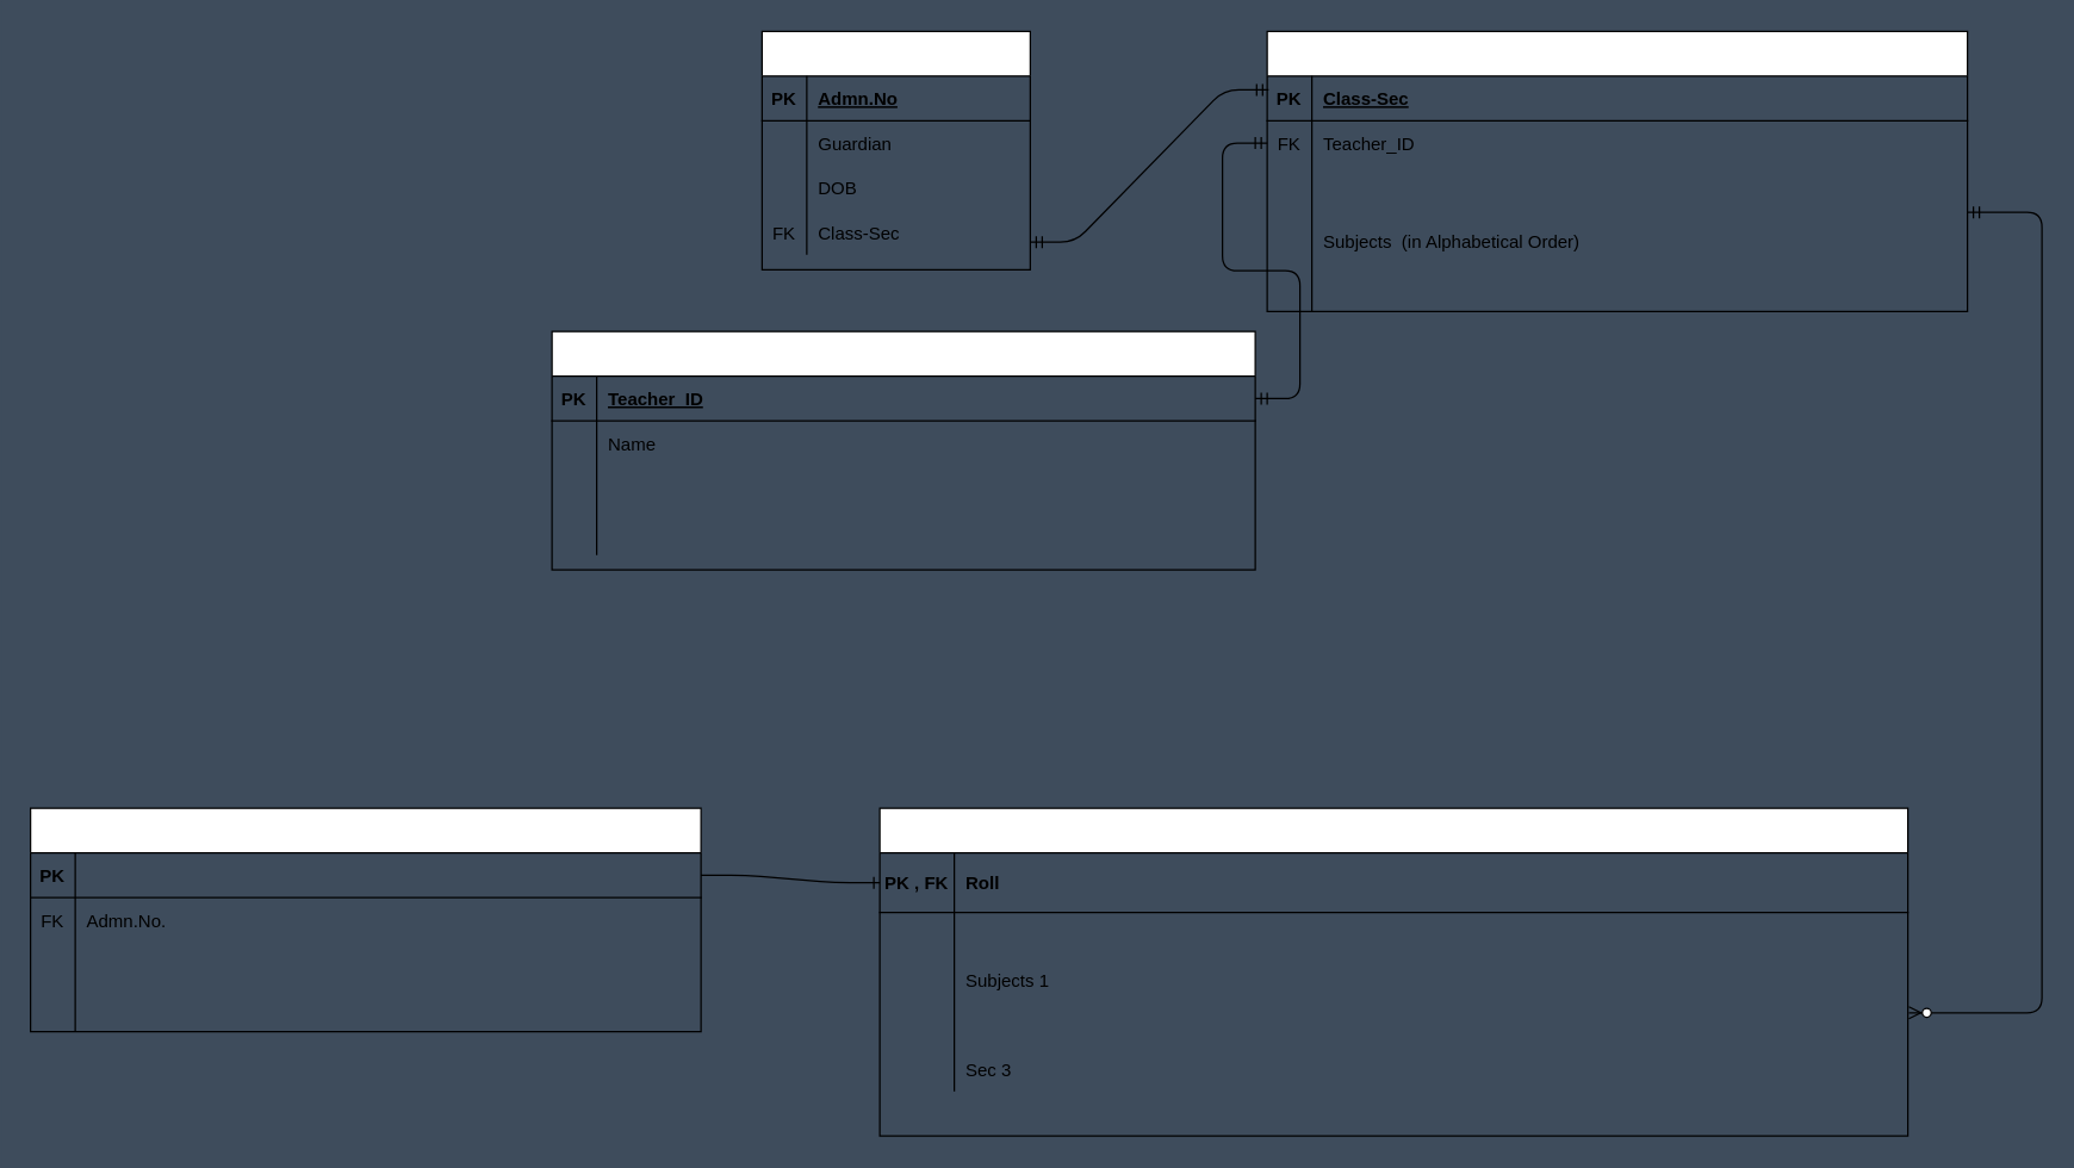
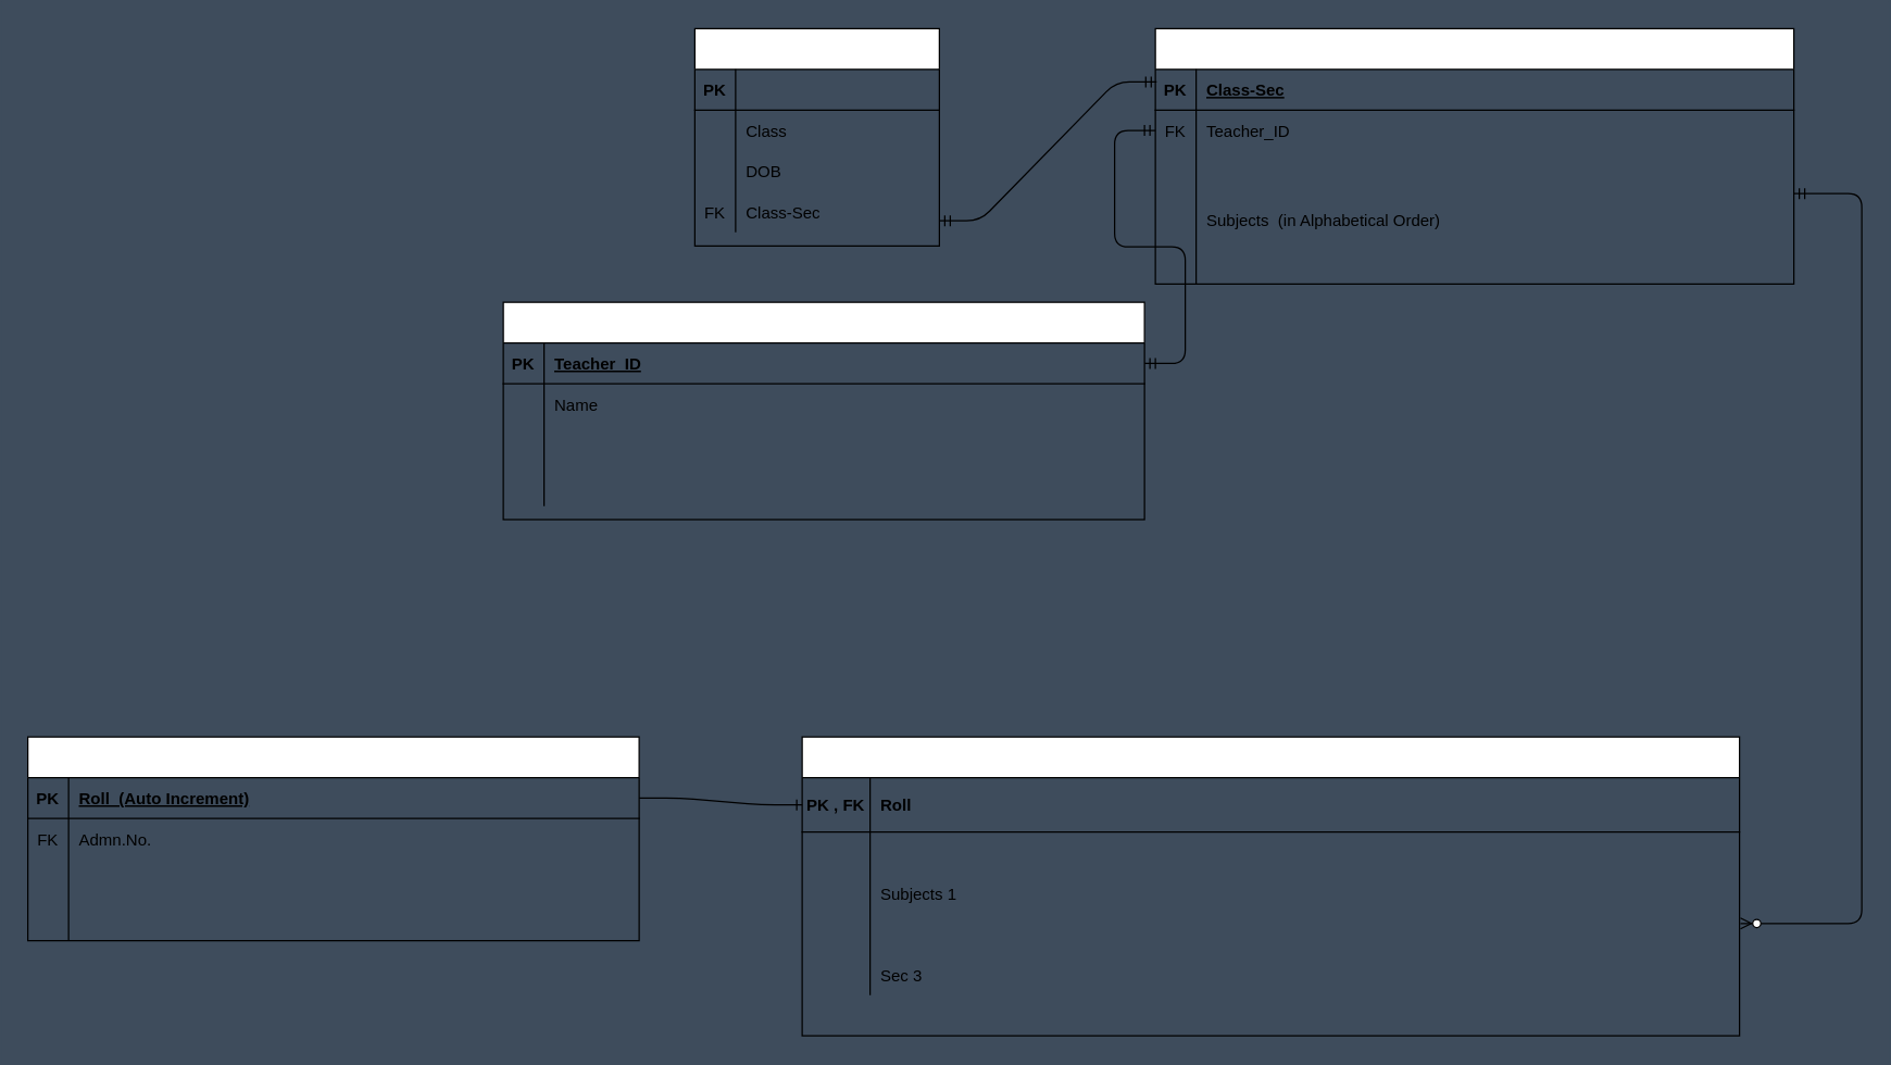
  <mxCell id="0" />
  <mxCell id="1" parent="0" />
  <mxCell id="2" value="Students" style="shape=table;startSize=30;container=1;collapsible=1;childLayout=tableLayout;fixedRows=1;rowLines=0;fontStyle=1;align=center;resizeLast=1;strokeColor=#000000;labelBorderColor=none;fontColor=#FFFFFF;" parent="1" vertex="1"><mxGeometry x="511" y="20.5" width="180" height="160" as="geometry"><mxRectangle x="-89" y="78.5" width="80" height="30" as="alternateBounds" /></mxGeometry></mxCell>
  <mxCell id="3" value="" style="shape=partialRectangle;collapsible=0;dropTarget=0;pointerEvents=0;fillColor=none;top=0;left=0;bottom=1;right=0;points=[[0,0.5],[1,0.5]];portConstraint=eastwest;" parent="2" vertex="1"><mxGeometry y="30" width="180" height="30" as="geometry" /></mxCell>
  <mxCell id="4" value="PK" style="shape=partialRectangle;connectable=0;fillColor=none;top=0;left=0;bottom=0;right=0;fontStyle=1;overflow=hidden;" parent="3" vertex="1"><mxGeometry width="30" height="30" as="geometry" /></mxCell>
- <mxCell id="5" value="Admn.No" style="shape=partialRectangle;connectable=0;fillColor=none;top=0;left=0;bottom=0;right=0;align=left;spacingLeft=6;fontStyle=5;overflow=hidden;" parent="3" vertex="1"><mxGeometry x="30" width="150" height="30" as="geometry" /></mxCell>
  <mxCell id="6" value="" style="shape=partialRectangle;collapsible=0;dropTarget=0;pointerEvents=0;fillColor=none;top=0;left=0;bottom=0;right=0;points=[[0,0.5],[1,0.5]];portConstraint=eastwest;" parent="2" vertex="1"><mxGeometry y="60" width="180" height="30" as="geometry" /></mxCell>
  <mxCell id="7" value="" style="shape=partialRectangle;connectable=0;fillColor=none;top=0;left=0;bottom=0;right=0;editable=1;overflow=hidden;" parent="6" vertex="1"><mxGeometry width="30" height="30" as="geometry" /></mxCell>
- <mxCell id="8" value="Guardian" style="shape=partialRectangle;connectable=0;fillColor=none;top=0;left=0;bottom=0;right=0;align=left;spacingLeft=6;overflow=hidden;" parent="6" vertex="1"><mxGeometry x="30" width="150" height="30" as="geometry" /></mxCell>
+ <mxCell id="8" value="Class" style="shape=partialRectangle;connectable=0;fillColor=none;top=0;left=0;bottom=0;right=0;align=left;spacingLeft=6;overflow=hidden;" parent="6" vertex="1"><mxGeometry x="30" width="150" height="30" as="geometry" /></mxCell>
  <mxCell id="9" value="" style="shape=partialRectangle;collapsible=0;dropTarget=0;pointerEvents=0;fillColor=none;top=0;left=0;bottom=0;right=0;points=[[0,0.5],[1,0.5]];portConstraint=eastwest;" parent="2" vertex="1"><mxGeometry y="90" width="180" height="30" as="geometry" /></mxCell>
  <mxCell id="10" value="" style="shape=partialRectangle;connectable=0;fillColor=none;top=0;left=0;bottom=0;right=0;editable=1;overflow=hidden;" parent="9" vertex="1"><mxGeometry width="30" height="30" as="geometry" /></mxCell>
  <mxCell id="11" value="DOB" style="shape=partialRectangle;connectable=0;fillColor=none;top=0;left=0;bottom=0;right=0;align=left;spacingLeft=6;overflow=hidden;" parent="9" vertex="1"><mxGeometry x="30" width="150" height="30" as="geometry" /></mxCell>
  <mxCell id="12" value="" style="shape=partialRectangle;collapsible=0;dropTarget=0;pointerEvents=0;fillColor=none;top=0;left=0;bottom=0;right=0;points=[[0,0.5],[1,0.5]];portConstraint=eastwest;" parent="2" vertex="1"><mxGeometry y="120" width="180" height="30" as="geometry" /></mxCell>
  <mxCell id="13" value="FK" style="shape=partialRectangle;connectable=0;fillColor=none;top=0;left=0;bottom=0;right=0;editable=1;overflow=hidden;" parent="12" vertex="1"><mxGeometry width="30" height="30" as="geometry" /></mxCell>
  <mxCell id="14" value="Class-Sec" style="shape=partialRectangle;connectable=0;fillColor=none;top=0;left=0;bottom=0;right=0;align=left;spacingLeft=6;overflow=hidden;" parent="12" vertex="1"><mxGeometry x="30" width="150" height="30" as="geometry" /></mxCell>
  <mxCell id="15" value="Auto" style="shape=table;startSize=30;container=1;collapsible=1;childLayout=tableLayout;fixedRows=1;rowLines=0;fontStyle=1;align=center;resizeLast=1;fontColor=#FFFFFF;strokeColor=#000000;" parent="1" vertex="1"><mxGeometry x="850" y="20.5" width="470" height="188" as="geometry"><mxRectangle x="250" y="78.5" width="70" height="30" as="alternateBounds" /></mxGeometry></mxCell>
  <mxCell id="16" value="" style="shape=partialRectangle;collapsible=0;dropTarget=0;pointerEvents=0;fillColor=none;top=0;left=0;bottom=1;right=0;points=[[0,0.5],[1,0.5]];portConstraint=eastwest;" parent="15" vertex="1"><mxGeometry y="30" width="470" height="30" as="geometry" /></mxCell>
  <mxCell id="17" value="PK" style="shape=partialRectangle;connectable=0;fillColor=none;top=0;left=0;bottom=0;right=0;fontStyle=1;overflow=hidden;" parent="16" vertex="1"><mxGeometry width="30" height="30" as="geometry" /></mxCell>
  <mxCell id="18" value="Class-Sec" style="shape=partialRectangle;connectable=0;fillColor=none;top=0;left=0;bottom=0;right=0;align=left;spacingLeft=6;fontStyle=5;overflow=hidden;" parent="16" vertex="1"><mxGeometry x="30" width="440" height="30" as="geometry" /></mxCell>
  <mxCell id="19" value="" style="shape=partialRectangle;collapsible=0;dropTarget=0;pointerEvents=0;fillColor=none;top=0;left=0;bottom=0;right=0;points=[[0,0.5],[1,0.5]];portConstraint=eastwest;" parent="15" vertex="1"><mxGeometry y="60" width="470" height="30" as="geometry" /></mxCell>
  <mxCell id="20" value="FK" style="shape=partialRectangle;connectable=0;fillColor=none;top=0;left=0;bottom=0;right=0;editable=1;overflow=hidden;" parent="19" vertex="1"><mxGeometry width="30" height="30" as="geometry" /></mxCell>
  <mxCell id="21" value="Teacher_ID" style="shape=partialRectangle;connectable=0;fillColor=none;top=0;left=0;bottom=0;right=0;align=left;spacingLeft=6;overflow=hidden;" parent="19" vertex="1"><mxGeometry x="30" width="440" height="30" as="geometry" /></mxCell>
  <mxCell id="22" value="" style="shape=partialRectangle;collapsible=0;dropTarget=0;pointerEvents=0;fillColor=none;top=0;left=0;bottom=0;right=0;points=[[0,0.5],[1,0.5]];portConstraint=eastwest;" parent="15" vertex="1"><mxGeometry y="90" width="470" height="34" as="geometry" /></mxCell>
  <mxCell id="23" value="" style="shape=partialRectangle;connectable=0;fillColor=none;top=0;left=0;bottom=0;right=0;editable=1;overflow=hidden;" parent="22" vertex="1"><mxGeometry width="30" height="34" as="geometry" /></mxCell>
  <mxCell id="24" value="" style="shape=partialRectangle;connectable=0;fillColor=none;top=0;left=0;bottom=0;right=0;align=left;spacingLeft=6;overflow=hidden;" parent="22" vertex="1"><mxGeometry x="30" width="440" height="34" as="geometry" /></mxCell>
  <mxCell id="25" value="" style="shape=partialRectangle;collapsible=0;dropTarget=0;pointerEvents=0;fillColor=none;top=0;left=0;bottom=0;right=0;points=[[0,0.5],[1,0.5]];portConstraint=eastwest;" parent="15" vertex="1"><mxGeometry y="124" width="470" height="34" as="geometry" /></mxCell>
  <mxCell id="26" value="" style="shape=partialRectangle;connectable=0;fillColor=none;top=0;left=0;bottom=0;right=0;editable=1;overflow=hidden;" parent="25" vertex="1"><mxGeometry width="30" height="34" as="geometry" /></mxCell>
  <mxCell id="27" value="Subjects  (in Alphabetical Order)" style="shape=partialRectangle;connectable=0;fillColor=none;top=0;left=0;bottom=0;right=0;align=left;spacingLeft=6;overflow=hidden;" parent="25" vertex="1"><mxGeometry x="30" width="440" height="34" as="geometry" /></mxCell>
  <mxCell id="28" value="" style="shape=partialRectangle;collapsible=0;dropTarget=0;pointerEvents=0;fillColor=none;top=0;left=0;bottom=0;right=0;points=[[0,0.5],[1,0.5]];portConstraint=eastwest;" parent="15" vertex="1"><mxGeometry y="158" width="470" height="30" as="geometry" /></mxCell>
  <mxCell id="29" value="" style="shape=partialRectangle;connectable=0;fillColor=none;top=0;left=0;bottom=0;right=0;editable=1;overflow=hidden;" parent="28" vertex="1"><mxGeometry width="30" height="30" as="geometry" /></mxCell>
  <mxCell id="30" value="" style="shape=partialRectangle;connectable=0;fillColor=none;top=0;left=0;bottom=0;right=0;align=left;spacingLeft=6;overflow=hidden;" parent="28" vertex="1"><mxGeometry x="30" width="440" height="30" as="geometry" /></mxCell>
  <mxCell id="31" value="Teachers" style="shape=table;startSize=30;container=1;collapsible=1;childLayout=tableLayout;fixedRows=1;rowLines=0;fontStyle=1;align=center;resizeLast=1;fontColor=#FFFFFF;strokeColor=#000000;" parent="1" vertex="1"><mxGeometry x="370" y="222" width="472" height="160" as="geometry"><mxRectangle x="-230" y="280" width="80" height="30" as="alternateBounds" /></mxGeometry></mxCell>
  <mxCell id="32" value="" style="shape=partialRectangle;collapsible=0;dropTarget=0;pointerEvents=0;fillColor=none;top=0;left=0;bottom=1;right=0;points=[[0,0.5],[1,0.5]];portConstraint=eastwest;" parent="31" vertex="1"><mxGeometry y="30" width="472" height="30" as="geometry" /></mxCell>
  <mxCell id="33" value="PK" style="shape=partialRectangle;connectable=0;fillColor=none;top=0;left=0;bottom=0;right=0;fontStyle=1;overflow=hidden;" parent="32" vertex="1"><mxGeometry width="30" height="30" as="geometry" /></mxCell>
  <mxCell id="34" value="Teacher_ID" style="shape=partialRectangle;connectable=0;fillColor=none;top=0;left=0;bottom=0;right=0;align=left;spacingLeft=6;fontStyle=5;overflow=hidden;" parent="32" vertex="1"><mxGeometry x="30" width="442" height="30" as="geometry" /></mxCell>
  <mxCell id="35" value="" style="shape=partialRectangle;collapsible=0;dropTarget=0;pointerEvents=0;fillColor=none;top=0;left=0;bottom=0;right=0;points=[[0,0.5],[1,0.5]];portConstraint=eastwest;" parent="31" vertex="1"><mxGeometry y="60" width="472" height="30" as="geometry" /></mxCell>
  <mxCell id="36" value="" style="shape=partialRectangle;connectable=0;fillColor=none;top=0;left=0;bottom=0;right=0;editable=1;overflow=hidden;" parent="35" vertex="1"><mxGeometry width="30" height="30" as="geometry" /></mxCell>
  <mxCell id="37" value="Name" style="shape=partialRectangle;connectable=0;fillColor=none;top=0;left=0;bottom=0;right=0;align=left;spacingLeft=6;overflow=hidden;" parent="35" vertex="1"><mxGeometry x="30" width="442" height="30" as="geometry" /></mxCell>
  <mxCell id="38" value="" style="shape=partialRectangle;collapsible=0;dropTarget=0;pointerEvents=0;fillColor=none;top=0;left=0;bottom=0;right=0;points=[[0,0.5],[1,0.5]];portConstraint=eastwest;" parent="31" vertex="1"><mxGeometry y="90" width="472" height="30" as="geometry" /></mxCell>
  <mxCell id="39" value="" style="shape=partialRectangle;connectable=0;fillColor=none;top=0;left=0;bottom=0;right=0;editable=1;overflow=hidden;" parent="38" vertex="1"><mxGeometry width="30" height="30" as="geometry" /></mxCell>
  <mxCell id="40" value="" style="shape=partialRectangle;collapsible=0;dropTarget=0;pointerEvents=0;fillColor=none;top=0;left=0;bottom=0;right=0;points=[[0,0.5],[1,0.5]];portConstraint=eastwest;" parent="31" vertex="1"><mxGeometry y="120" width="472" height="30" as="geometry" /></mxCell>
  <mxCell id="41" value="" style="shape=partialRectangle;connectable=0;fillColor=none;top=0;left=0;bottom=0;right=0;editable=1;overflow=hidden;" parent="40" vertex="1"><mxGeometry width="30" height="30" as="geometry" /></mxCell>
  <mxCell id="42" value="" style="shape=partialRectangle;connectable=0;fillColor=none;top=0;left=0;bottom=0;right=0;align=left;spacingLeft=6;overflow=hidden;" parent="40" vertex="1"><mxGeometry x="30" width="442" height="30" as="geometry" /></mxCell>
  <mxCell id="43" value="" style="edgeStyle=entityRelationEdgeStyle;fontSize=12;html=1;endArrow=ERmandOne;startArrow=ERmandOne;fontColor=#FFFFFF;exitX=1;exitY=0.5;exitDx=0;exitDy=0;" parent="1" source="32" target="19" edge="1"><mxGeometry width="100" height="100" relative="1" as="geometry"><mxPoint x="840" y="232" as="sourcePoint" /><mxPoint x="810" y="152" as="targetPoint" /></mxGeometry></mxCell>
  <mxCell id="44" value="" style="edgeStyle=entityRelationEdgeStyle;fontSize=12;html=1;endArrow=ERmandOne;startArrow=ERmandOne;fontColor=#FFFFFF;entryX=0.002;entryY=0.31;entryDx=0;entryDy=0;entryPerimeter=0;exitX=1;exitY=0.717;exitDx=0;exitDy=0;exitPerimeter=0;" parent="1" source="12" target="16" edge="1"><mxGeometry width="100" height="100" relative="1" as="geometry"><mxPoint x="840" y="162" as="sourcePoint" /><mxPoint x="840" y="72" as="targetPoint" /></mxGeometry></mxCell>
- <mxCell id="45" value="Students-18A" style="shape=table;startSize=30;container=1;collapsible=1;childLayout=tableLayout;fixedRows=1;rowLines=0;fontStyle=1;align=center;resizeLast=1;fontColor=#FFFFFF;strokeColor=#000000;" parent="1" vertex="1"><mxGeometry x="20" y="542" width="450" height="150" as="geometry" /></mxCell>
+ <mxCell id="45" value="Students-12A" style="shape=table;startSize=30;container=1;collapsible=1;childLayout=tableLayout;fixedRows=1;rowLines=0;fontStyle=1;align=center;resizeLast=1;fontColor=#FFFFFF;strokeColor=#000000;" parent="1" vertex="1"><mxGeometry x="20" y="542" width="450" height="150" as="geometry" /></mxCell>
  <mxCell id="46" value="" style="shape=partialRectangle;collapsible=0;dropTarget=0;pointerEvents=0;fillColor=none;top=0;left=0;bottom=1;right=0;points=[[0,0.5],[1,0.5]];portConstraint=eastwest;" parent="45" vertex="1"><mxGeometry y="30" width="450" height="30" as="geometry" /></mxCell>
  <mxCell id="47" value="PK" style="shape=partialRectangle;connectable=0;fillColor=none;top=0;left=0;bottom=0;right=0;fontStyle=1;overflow=hidden;" parent="46" vertex="1"><mxGeometry width="30" height="30" as="geometry" /></mxCell>
+ <mxCell id="48" value="Roll  (Auto Increment)" style="shape=partialRectangle;connectable=0;fillColor=none;top=0;left=0;bottom=0;right=0;align=left;spacingLeft=6;fontStyle=5;overflow=hidden;" parent="46" vertex="1"><mxGeometry x="30" width="420" height="30" as="geometry" /></mxCell>
  <mxCell id="49" value="" style="shape=partialRectangle;collapsible=0;dropTarget=0;pointerEvents=0;fillColor=none;top=0;left=0;bottom=0;right=0;points=[[0,0.5],[1,0.5]];portConstraint=eastwest;" parent="45" vertex="1"><mxGeometry y="60" width="450" height="30" as="geometry" /></mxCell>
  <mxCell id="50" value="FK" style="shape=partialRectangle;connectable=0;fillColor=none;top=0;left=0;bottom=0;right=0;editable=1;overflow=hidden;" parent="49" vertex="1"><mxGeometry width="30" height="30" as="geometry" /></mxCell>
  <mxCell id="51" value="Admn.No." style="shape=partialRectangle;connectable=0;fillColor=none;top=0;left=0;bottom=0;right=0;align=left;spacingLeft=6;overflow=hidden;" parent="49" vertex="1"><mxGeometry x="30" width="420" height="30" as="geometry" /></mxCell>
  <mxCell id="52" value="" style="shape=partialRectangle;collapsible=0;dropTarget=0;pointerEvents=0;fillColor=none;top=0;left=0;bottom=0;right=0;points=[[0,0.5],[1,0.5]];portConstraint=eastwest;" parent="45" vertex="1"><mxGeometry y="90" width="450" height="30" as="geometry" /></mxCell>
  <mxCell id="53" value="" style="shape=partialRectangle;connectable=0;fillColor=none;top=0;left=0;bottom=0;right=0;editable=1;overflow=hidden;" parent="52" vertex="1"><mxGeometry width="30" height="30" as="geometry" /></mxCell>
  <mxCell id="54" value="" style="shape=partialRectangle;connectable=0;fillColor=none;top=0;left=0;bottom=0;right=0;align=left;spacingLeft=6;overflow=hidden;" parent="52" vertex="1"><mxGeometry x="30" width="420" height="30" as="geometry" /></mxCell>
  <mxCell id="55" value="" style="shape=partialRectangle;collapsible=0;dropTarget=0;pointerEvents=0;fillColor=none;top=0;left=0;bottom=0;right=0;points=[[0,0.5],[1,0.5]];portConstraint=eastwest;" parent="45" vertex="1"><mxGeometry y="120" width="450" height="30" as="geometry" /></mxCell>
  <mxCell id="56" value="" style="shape=partialRectangle;connectable=0;fillColor=none;top=0;left=0;bottom=0;right=0;editable=1;overflow=hidden;" parent="55" vertex="1"><mxGeometry width="30" height="30" as="geometry" /></mxCell>
  <mxCell id="57" value="" style="shape=partialRectangle;connectable=0;fillColor=none;top=0;left=0;bottom=0;right=0;align=left;spacingLeft=6;overflow=hidden;" parent="55" vertex="1"><mxGeometry x="30" width="420" height="30" as="geometry" /></mxCell>
  <mxCell id="58" value="Marks-12A" style="shape=table;startSize=30;container=1;collapsible=1;childLayout=tableLayout;fixedRows=1;rowLines=0;fontStyle=1;align=center;resizeLast=1;fontColor=#FFFFFF;strokeColor=#000000;" parent="1" vertex="1"><mxGeometry x="590" y="542" width="690" height="220" as="geometry" /></mxCell>
  <mxCell id="59" value="" style="shape=partialRectangle;collapsible=0;dropTarget=0;pointerEvents=0;fillColor=none;top=0;left=0;bottom=1;right=0;points=[[0,0.5],[1,0.5]];portConstraint=eastwest;" parent="58" vertex="1"><mxGeometry y="30" width="690" height="40" as="geometry" /></mxCell>
  <mxCell id="60" value="PK , FK" style="shape=partialRectangle;connectable=0;fillColor=none;top=0;left=0;bottom=0;right=0;fontStyle=1;overflow=hidden;" parent="59" vertex="1"><mxGeometry width="50" height="40" as="geometry" /></mxCell>
  <mxCell id="61" value="Roll   " style="shape=partialRectangle;connectable=0;fillColor=none;top=0;left=0;bottom=0;right=0;align=left;spacingLeft=6;fontStyle=1;overflow=hidden;" parent="59" vertex="1"><mxGeometry x="50" width="640" height="40" as="geometry" /></mxCell>
  <mxCell id="62" value="" style="shape=partialRectangle;collapsible=0;dropTarget=0;pointerEvents=0;fillColor=none;top=0;left=0;bottom=0;right=0;points=[[0,0.5],[1,0.5]];portConstraint=eastwest;" parent="58" vertex="1"><mxGeometry y="70" width="690" height="30" as="geometry" /></mxCell>
  <mxCell id="63" value="" style="shape=partialRectangle;connectable=0;fillColor=none;top=0;left=0;bottom=0;right=0;editable=1;overflow=hidden;" parent="62" vertex="1"><mxGeometry width="50" height="30" as="geometry" /></mxCell>
  <mxCell id="64" value="" style="shape=partialRectangle;collapsible=0;dropTarget=0;pointerEvents=0;fillColor=none;top=0;left=0;bottom=0;right=0;points=[[0,0.5],[1,0.5]];portConstraint=eastwest;" parent="58" vertex="1"><mxGeometry y="100" width="690" height="30" as="geometry" /></mxCell>
  <mxCell id="65" value="" style="shape=partialRectangle;connectable=0;fillColor=none;top=0;left=0;bottom=0;right=0;editable=1;overflow=hidden;" parent="64" vertex="1"><mxGeometry width="50" height="30" as="geometry" /></mxCell>
  <mxCell id="66" value="Subjects 1" style="shape=partialRectangle;connectable=0;fillColor=none;top=0;left=0;bottom=0;right=0;align=left;spacingLeft=6;overflow=hidden;" parent="64" vertex="1"><mxGeometry x="50" width="640" height="30" as="geometry" /></mxCell>
  <mxCell id="67" value="" style="shape=partialRectangle;collapsible=0;dropTarget=0;pointerEvents=0;fillColor=none;top=0;left=0;bottom=0;right=0;points=[[0,0.5],[1,0.5]];portConstraint=eastwest;" parent="58" vertex="1"><mxGeometry y="130" width="690" height="30" as="geometry" /></mxCell>
  <mxCell id="68" value="" style="shape=partialRectangle;connectable=0;fillColor=none;top=0;left=0;bottom=0;right=0;editable=1;overflow=hidden;" parent="67" vertex="1"><mxGeometry width="50" height="30" as="geometry" /></mxCell>
  <mxCell id="69" value="" style="shape=partialRectangle;collapsible=0;dropTarget=0;pointerEvents=0;fillColor=none;top=0;left=0;bottom=0;right=0;points=[[0,0.5],[1,0.5]];portConstraint=eastwest;" parent="58" vertex="1"><mxGeometry y="160" width="690" height="30" as="geometry" /></mxCell>
  <mxCell id="70" value="" style="shape=partialRectangle;connectable=0;fillColor=none;top=0;left=0;bottom=0;right=0;editable=1;overflow=hidden;" parent="69" vertex="1"><mxGeometry width="50" height="30" as="geometry" /></mxCell>
  <mxCell id="71" value="Sec 3" style="shape=partialRectangle;connectable=0;fillColor=none;top=0;left=0;bottom=0;right=0;align=left;spacingLeft=6;overflow=hidden;" parent="69" vertex="1"><mxGeometry x="50" width="640" height="30" as="geometry" /></mxCell>
  <mxCell id="72" value="" style="edgeStyle=entityRelationEdgeStyle;fontSize=12;html=1;endArrow=ERone;endFill=1;fontColor=#FFFFFF;exitX=1;exitY=0.5;exitDx=0;exitDy=0;" parent="1" source="46" target="59" edge="1"><mxGeometry width="100" height="100" relative="1" as="geometry"><mxPoint x="410" y="572" as="sourcePoint" /><mxPoint x="510" y="472" as="targetPoint" /></mxGeometry></mxCell>
  <mxCell id="73" value="" style="edgeStyle=orthogonalEdgeStyle;fontSize=12;html=1;endArrow=ERzeroToMany;startArrow=ERmandOne;fontColor=#FFFFFF;elbow=vertical;entryX=1.001;entryY=0.244;entryDx=0;entryDy=0;entryPerimeter=0;" parent="1" source="22" target="67" edge="1"><mxGeometry width="100" height="100" relative="1" as="geometry"><mxPoint x="1340" y="152" as="sourcePoint" /><mxPoint x="1300" y="632" as="targetPoint" /><Array as="points"><mxPoint x="1370" y="142" /><mxPoint x="1370" y="679" /></Array></mxGeometry></mxCell>
